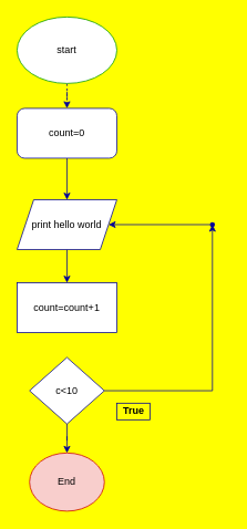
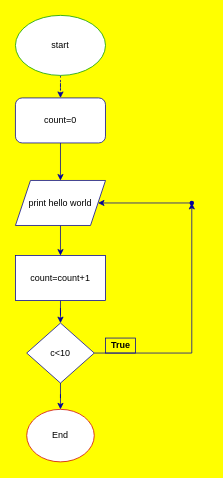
  <mxCell id="0" />
  <mxCell id="1" parent="0" />
  <mxCell id="2" value="" style="edgeStyle=orthogonalEdgeStyle;rounded=0;orthogonalLoop=1;jettySize=auto;html=1;strokeColor=#000099;dashed=1;" edge="1" parent="1" source="3" target="5"><mxGeometry relative="1" as="geometry" /></mxCell>
  <mxCell id="3" value="start" style="ellipse;whiteSpace=wrap;html=1;strokeColor=#009900;" vertex="1" parent="1"><mxGeometry x="20" y="20" width="120" height="80" as="geometry" /></mxCell>
  <mxCell id="4" value="" style="edgeStyle=orthogonalEdgeStyle;rounded=0;orthogonalLoop=1;jettySize=auto;html=1;strokeColor=#000099;" edge="1" parent="1" source="5" target="7"><mxGeometry relative="1" as="geometry" /></mxCell>
  <mxCell id="5" value="count=0" style="whiteSpace=wrap;html=1;strokeColor=#000099;rounded=1;" vertex="1" parent="1"><mxGeometry x="20" y="130" width="120" height="60" as="geometry" /></mxCell>
  <mxCell id="6" value="" style="edgeStyle=orthogonalEdgeStyle;rounded=0;orthogonalLoop=1;jettySize=auto;html=1;strokeColor=#000099;" edge="1" parent="1" source="7" target="9"><mxGeometry relative="1" as="geometry" /></mxCell>
  <mxCell id="7" value="print hello world" style="shape=parallelogram;perimeter=parallelogramPerimeter;whiteSpace=wrap;html=1;fixedSize=1;strokeColor=#000099;" vertex="1" parent="1"><mxGeometry x="20" y="240" width="120" height="60" as="geometry" /></mxCell>
+ <mxCell id="8" value="" style="edgeStyle=orthogonalEdgeStyle;rounded=0;orthogonalLoop=1;jettySize=auto;html=1;strokeColor=#000099;" edge="1" parent="1" source="9" target="12"><mxGeometry relative="1" as="geometry" /></mxCell>
  <mxCell id="9" value="count=count+1" style="rounded=0;whiteSpace=wrap;html=1;strokeColor=#000099;" vertex="1" parent="1"><mxGeometry x="20" y="340" width="120" height="60" as="geometry" /></mxCell>
  <mxCell id="10" value="" style="edgeStyle=orthogonalEdgeStyle;rounded=0;orthogonalLoop=1;jettySize=auto;html=1;strokeColor=#000099;" edge="1" parent="1" source="12" target="15"><mxGeometry relative="1" as="geometry" /></mxCell>
  <mxCell id="11" value="" style="edgeStyle=orthogonalEdgeStyle;rounded=0;orthogonalLoop=1;jettySize=auto;html=1;strokeColor=#000099;" edge="1" parent="1" source="12" target="13"><mxGeometry relative="1" as="geometry" /></mxCell>
  <mxCell id="12" value="c&amp;lt;10" style="rhombus;whiteSpace=wrap;html=1;strokeColor=#000099;" vertex="1" parent="1"><mxGeometry x="35" y="430" width="90" height="80" as="geometry" /></mxCell>
- <mxCell id="13" value="End" style="ellipse;whiteSpace=wrap;html=1;strokeColor=#CC0000;fillColor=#f8cecc;" vertex="1" parent="1"><mxGeometry x="35" y="545" width="90" height="70" as="geometry" /></mxCell>
+ <mxCell id="13" value="End" style="ellipse;whiteSpace=wrap;html=1;strokeColor=#CC0000;" vertex="1" parent="1"><mxGeometry x="35" y="545" width="90" height="70" as="geometry" /></mxCell>
  <mxCell id="14" value="" style="edgeStyle=orthogonalEdgeStyle;rounded=0;orthogonalLoop=1;jettySize=auto;html=1;strokeColor=#000099;" edge="1" parent="1" source="15" target="7"><mxGeometry relative="1" as="geometry" /></mxCell>
  <mxCell id="15" value="" style="shape=waypoint;size=6;pointerEvents=1;points=[];fillColor=#ffffff;resizable=0;rotatable=0;perimeter=centerPerimeter;snapToPoint=1;strokeColor=#000099;" vertex="1" parent="1"><mxGeometry x="235" y="250" width="40" height="40" as="geometry" /></mxCell>
- <mxCell id="16" value="&lt;b&gt;True&lt;/b&gt;" style="text;html=1;align=center;verticalAlign=middle;resizable=0;points=[];autosize=1;strokeColor=#000099;" vertex="1" parent="1"><mxGeometry x="140" y="485" width="40" height="20" as="geometry" /></mxCell>
+ <mxCell id="16" value="&lt;b&gt;True&lt;/b&gt;" style="text;html=1;align=center;verticalAlign=middle;resizable=0;points=[];autosize=1;strokeColor=#000099;" vertex="1" parent="1"><mxGeometry x="140" y="450" width="40" height="20" as="geometry" /></mxCell>
